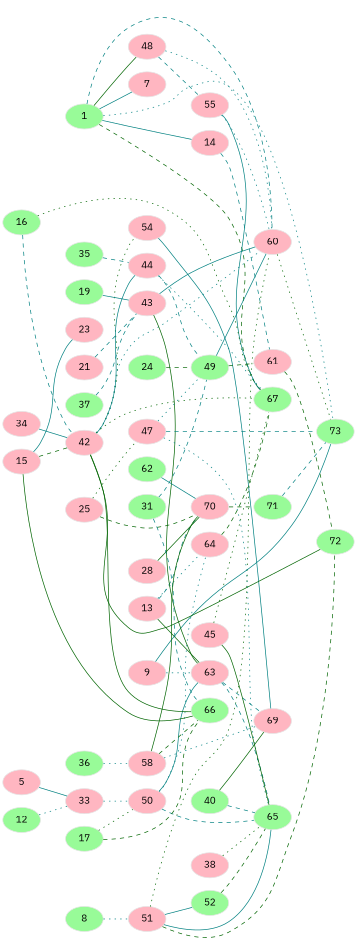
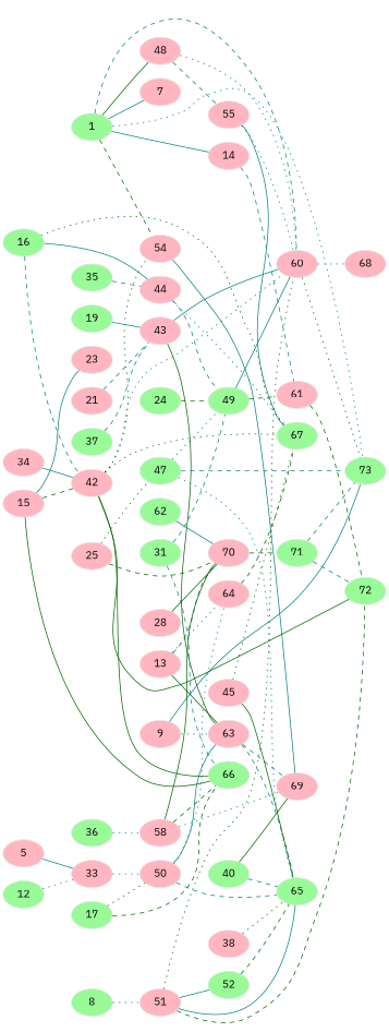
  graph {
    fontname="IBM Plex Sans"
    rankdir=LR
    node [color=gray90 fillcolor=lightpink fontname="IBM Plex Sans" style=filled]
    edge [color=teal fontname="IBM Plex Sans" style=dashed weight=1.0]
    1 [fillcolor=palegreen]
    7
    14
    48
    54
    60
    73 [fillcolor=palegreen]
    61
    55
    69
+   68
    5
    33
    50
    8 [fillcolor=palegreen]
    51
    65 [fillcolor=palegreen]
    72 [fillcolor=palegreen]
    52 [fillcolor=palegreen]
    9
    63
    12 [fillcolor=palegreen]
    13
    64
    70
    67 [fillcolor=palegreen]
    71 [fillcolor=palegreen]
    15
    23
    42
    66 [fillcolor=palegreen]
    16 [fillcolor=palegreen]
    44
    49 [fillcolor=palegreen]
    17 [fillcolor=palegreen]
    19 [fillcolor=palegreen]
    43
    21
    24 [fillcolor=palegreen]
    25
-   47
+   47 [fillcolor=palegreen]
    28
    31 [fillcolor=palegreen]
    34
    35 [fillcolor=palegreen]
    36 [fillcolor=palegreen]
    58
    37 [fillcolor=palegreen]
    38
    40 [fillcolor=palegreen]
    45
    62 [fillcolor=palegreen]
    1 -- 7 [style=solid]
    1 -- 14 [style=solid]
    1 -- 48 [color=darkgreen style=solid]
-   1 -- 67 [color=darkgreen]
+   1 -- 54 [color=darkgreen]
    1 -- 60
    1 -- 73 [style=dotted]
    14 -- 61
    48 -- 60 [style=dotted]
    48 -- 55
    54 -- 69 [style=solid]
    60 -- 73 [color=darkgreen style=dotted]
+   60 -- 68 [style=dotted]
    61 -- 72 [color=darkgreen]
    55 -- 60 [style=dotted]
    55 -- 67 [style=solid]
    5 -- 33 [style=solid]
    33 -- 50 [style=dotted]
    50 -- 65
    50 -- 63 [style=solid]
    50 -- 64 [style=dotted]
    8 -- 51 [style=dotted]
    51 -- 60 [color=darkgreen style=dotted]
    51 -- 65 [style=solid]
    51 -- 72 [color=darkgreen]
    51 -- 52 [style=solid]
    52 -- 65 [color=darkgreen]
    9 -- 73 [style=solid]
    9 -- 63 [style=dotted]
    63 -- 69
    63 -- 65
    12 -- 33 [style=dotted]
    13 -- 63 [color=darkgreen style=solid]
    13 -- 64 [style=dotted]
    13 -- 70
    64 -- 67 [color=darkgreen]
    70 -- 71 [color=darkgreen]
    71 -- 73
+   71 -- 72
    15 -- 23 [style=solid]
    15 -- 42 [color=darkgreen]
    15 -- 66 [color=darkgreen style=solid]
    42 -- 54 [color=darkgreen style=dotted]
    42 -- 60 [style=dotted]
    42 -- 72 [color=darkgreen style=solid]
    42 -- 67 [color=darkgreen style=dotted]
    42 -- 66 [color=darkgreen style=solid]
    16 -- 67 [color=darkgreen style=dotted]
    16 -- 42
-   42 -- 44 [style=solid]
+   16 -- 44 [style=solid]
    44 -- 67 [style=dotted]
    44 -- 49
    49 -- 60 [style=solid]
    49 -- 61 [color=darkgreen weight=2.0]
    17 -- 50 [color=darkgreen style=dotted]
    17 -- 66 [color=darkgreen]
    19 -- 43 [style=solid]
    43 -- 60 [style=solid]
    43 -- 63 [color=darkgreen style=solid]
    21 -- 43
    24 -- 49 [color=darkgreen]
    25 -- 70 [color=darkgreen]
    25 -- 47 [color=darkgreen style=dotted]
    47 -- 73
    47 -- 65 [style=dotted]
    47 -- 49 [style=dotted]
    28 -- 70 [color=darkgreen style=solid]
    31 -- 66
    31 -- 49
    34 -- 42 [style=solid]
    35 -- 44
    36 -- 58 [style=dotted]
    58 -- 69 [style=dotted]
    58 -- 70 [color=darkgreen style=solid]
    58 -- 66 [color=darkgreen]
    37 -- 43
    38 -- 65 [color=darkgreen style=dotted]
    40 -- 69 [color=darkgreen style=solid]
    40 -- 65
    45 -- 65 [color=darkgreen style=solid]
    45 -- 67 [color=darkgreen style=dotted]
    62 -- 70 [style=solid]
  }
